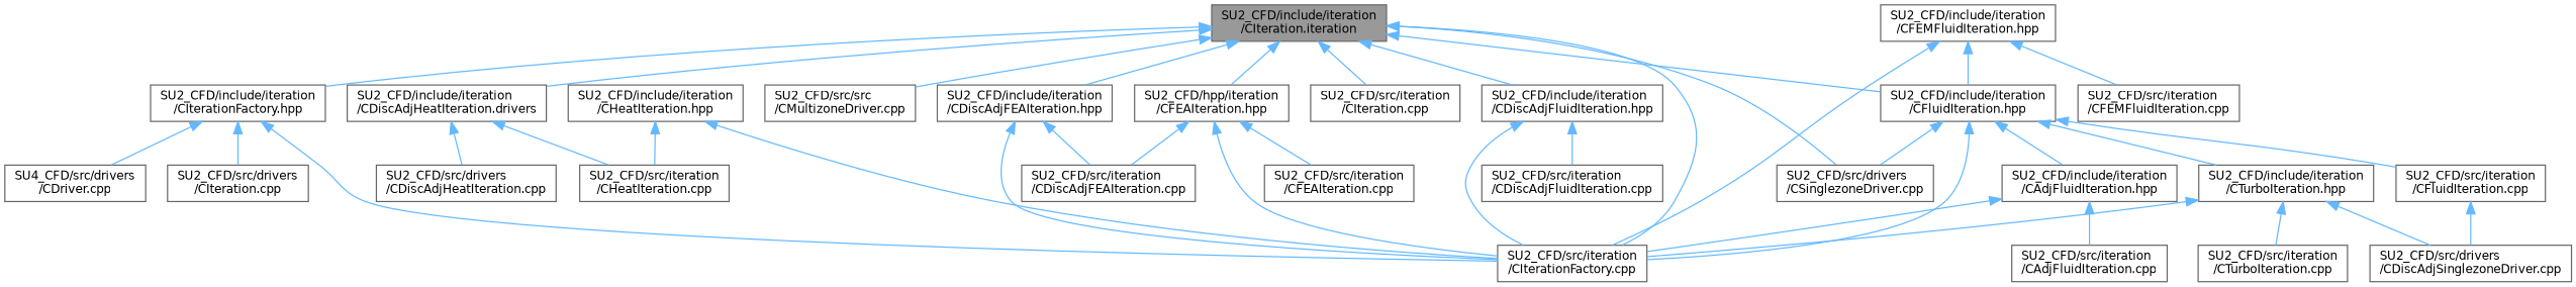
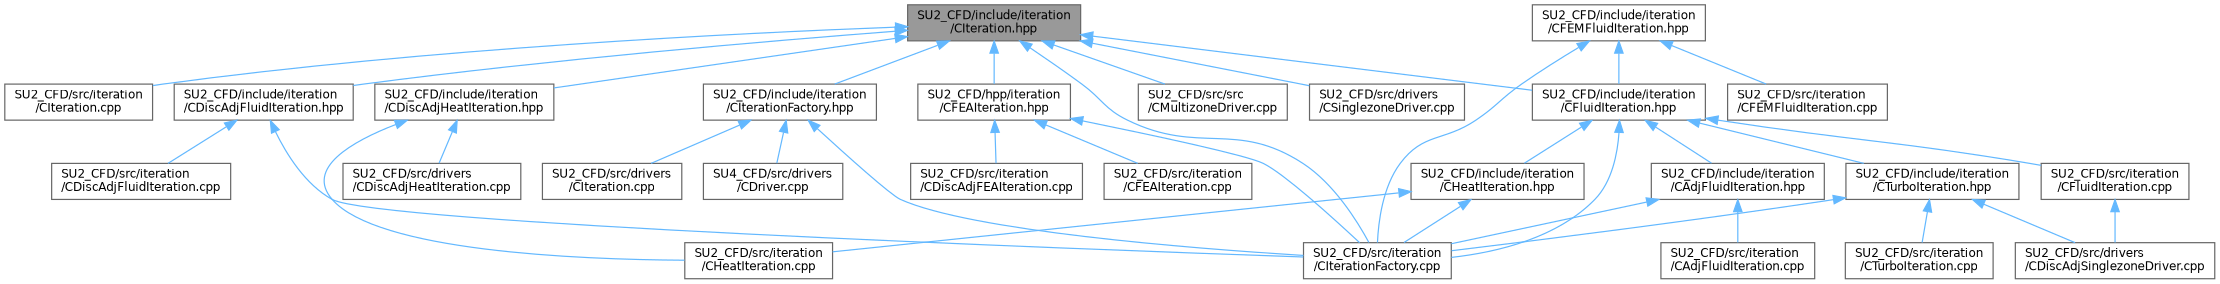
  digraph {
    node [color=grey40 fillcolor=white fontname=Helvetica fontsize=10 shape=box style=filled]
    edge [color=steelblue1 dir=back fontname=Helvetica fontsize=10 labelfontname=Helvetica labelfontsize=10 style=solid]
-   n1 [color=gray40 fillcolor=grey60 fontcolor=black height=0.2 label="SU2_CFD/include/iteration\l/CIteration.iteration" width=0.4]
-   n2 [height=0.2 label="SU2_CFD/include/iteration\l/CDiscAdjFEAIteration.hpp" width=0.4]
+   n1 [color=gray40 fillcolor=grey60 fontcolor=black height=0.2 label="SU2_CFD/include/iteration\l/CIteration.hpp" width=0.4]
    n3 [height=0.2 label="SU2_CFD/src/iteration\l/CIterationFactory.cpp" width=0.4]
    n4 [height=0.2 label="SU2_CFD/include/iteration\l/CDiscAdjFluidIteration.hpp" width=0.4]
-   n5 [height=0.2 label="SU2_CFD/include/iteration\l/CDiscAdjHeatIteration.drivers" width=0.4]
+   n5 [height=0.2 label="SU2_CFD/include/iteration\l/CDiscAdjHeatIteration.hpp" width=0.4]
    n6 [height=0.2 label="SU2_CFD/hpp/iteration\l/CFEAIteration.hpp" width=0.4]
    n7 [height=0.2 label="SU2_CFD/include/iteration\l/CFluidIteration.hpp" width=0.4]
    n8 [height=0.2 label="SU2_CFD/include/iteration\l/CIterationFactory.hpp" width=0.4]
    n9 [height=0.2 label="SU2_CFD/src/src\l/CMultizoneDriver.cpp" width=0.4]
    n10 [height=0.2 label="SU2_CFD/src/drivers\l/CSinglezoneDriver.cpp" width=0.4]
    n11 [height=0.2 label="SU2_CFD/src/iteration\l/CIteration.cpp" width=0.4]
    n12 [height=0.2 label="SU2_CFD/src/iteration\l/CDiscAdjFEAIteration.cpp" width=0.4]
    n13 [height=0.2 label="SU2_CFD/src/iteration\l/CDiscAdjFluidIteration.cpp" width=0.4]
    n14 [height=0.2 label="SU2_CFD/src/drivers\l/CDiscAdjHeatIteration.cpp" width=0.4]
    n15 [height=0.2 label="SU2_CFD/src/iteration\l/CHeatIteration.cpp" width=0.4]
    n16 [height=0.2 label="SU2_CFD/src/iteration\l/CFEAIteration.cpp" width=0.4]
    n17 [height=0.2 label="SU2_CFD/include/iteration\l/CAdjFluidIteration.hpp" width=0.4]
    n18 [height=0.2 label="SU2_CFD/include/iteration\l/CHeatIteration.hpp" width=0.4]
    n19 [height=0.2 label="SU2_CFD/include/iteration\l/CTurboIteration.hpp" width=0.4]
    n20 [height=0.2 label="SU2_CFD/src/iteration\l/CFluidIteration.cpp" width=0.4]
    n21 [height=0.2 label="SU2_CFD/src/drivers\l/CIteration.cpp" width=0.4]
    n22 [height=0.2 label="SU4_CFD/src/drivers\l/CDriver.cpp" width=0.4]
    n23 [height=0.2 label="SU2_CFD/src/iteration\l/CAdjFluidIteration.cpp" width=0.4]
    n24 [height=0.2 label="SU2_CFD/include/iteration\l/CFEMFluidIteration.hpp" width=0.4]
    n25 [height=0.2 label="SU2_CFD/src/iteration\l/CFEMFluidIteration.cpp" width=0.4]
    n26 [height=0.2 label="SU2_CFD/src/drivers\l/CDiscAdjSinglezoneDriver.cpp" width=0.4]
    n27 [height=0.2 label="SU2_CFD/src/iteration\l/CTurboIteration.cpp" width=0.4]
-   n1 -> n2
    n1 -> n3
    n1 -> n4
    n1 -> n5
    n1 -> n6
    n1 -> n7
    n1 -> n8
    n1 -> n9
    n1 -> n10
    n1 -> n11
-   n2 -> n3
-   n2 -> n12
    n4 -> n3
    n4 -> n13
    n5 -> n14
    n5 -> n15
    n6 -> n3
    n6 -> n12
    n6 -> n16
    n7 -> n3
    n7 -> n17
-   n7 -> n10
+   n7 -> n18
    n7 -> n19
    n7 -> n20
    n8 -> n3
    n8 -> n21
    n8 -> n22
    n17 -> n3
    n17 -> n23
    n18 -> n3
    n18 -> n15
    n19 -> n3
    n19 -> n26
    n19 -> n27
    n20 -> n26
    n24 -> n3
    n24 -> n7
    n24 -> n25
  }
